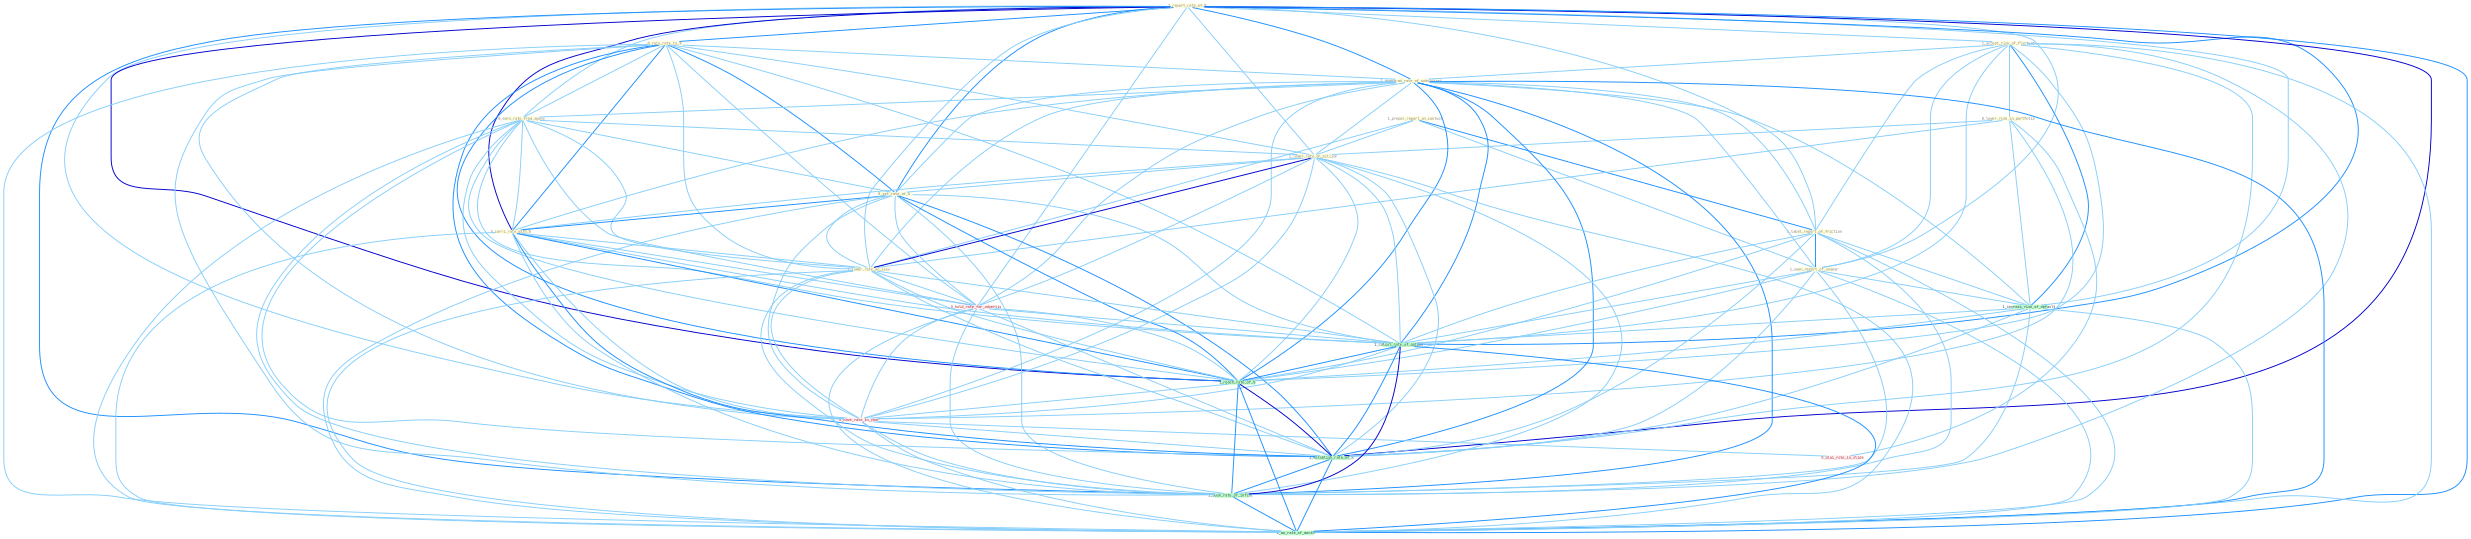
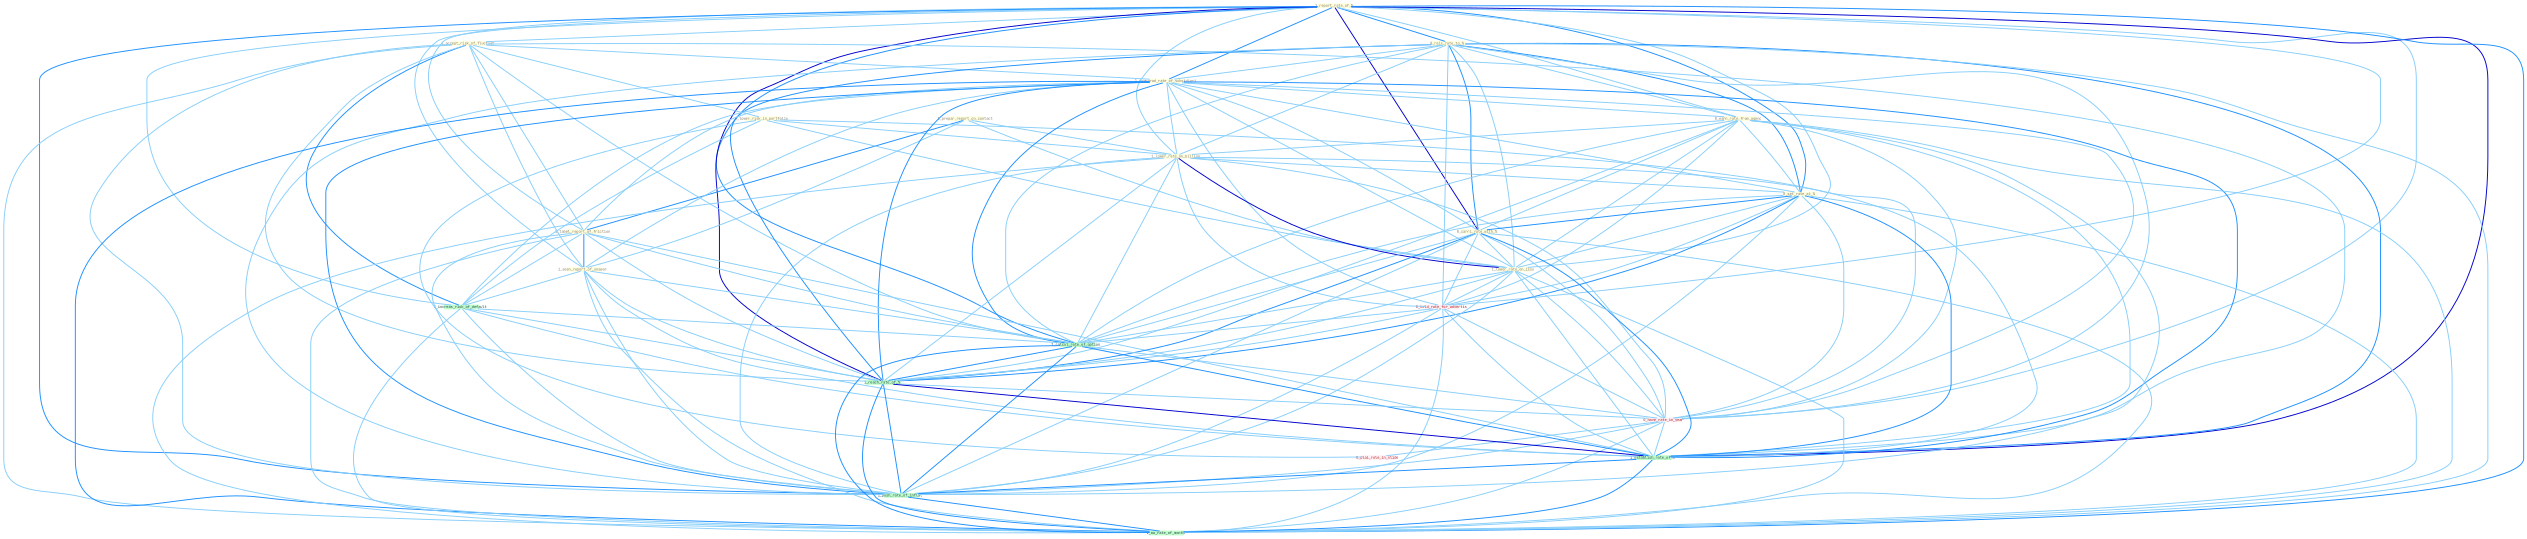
  graph {
    fontname="JetBrains Mono"
    node [color="#ffffe0" fixedsize=true fontcolor="#8b7d6b" fontname="JetBrains Mono" fontsize=4 shape=polygon style=filled]
    edge [color="#87cefa" fontname="JetBrains Mono" w=1]
    n1 [height=.06 label="1_report_rate_of_%" width=.5]
    "1_prepar_report_on_contact " [height=.06 width=.5]
    "1_accept_risk_of_fluctuat " [height=.06 width=.5]
    "0_lower_risk_in_portfolio " [height=.06 width=.5]
    "0_rais_rate_to_% " [height=.06 width=.5]
    "1_downgrad_rate_of_subsidiari " [height=.06 width=.5]
    "0_earn_rate_from_agenc " [height=.06 width=.5]
    "1_lower_rate_on_billion " [height=.06 width=.5]
    "1_label_report_of_friction " [height=.06 width=.5]
    "0_set_rate_at_% " [height=.06 width=.5]
    "0_carri_rate_with_% " [height=.06 width=.5]
    "1_seen_report_of_unawar " [height=.06 width=.5]
    "1_lower_rate_on_issu " [height=.06 width=.5]
    "0_hold_rate_for_advertis " [color="#fff0f5" fontcolor="#b22222" height=.06 width=.5]
    "0_have_rate_in_year " [color="#fff0f5" fontcolor="#b22222" height=.06 width=.5]
    "0_plai_role_in_slide " [color="#fff0f5" fontcolor="#b22222" height=.06 width=.5]
    "1_increas_risk_of_default " [color="#BDFCC9" fontcolor="#2f4f4f" height=.06 width=.5]
    "1_calcul_rate_of_option " [color="#BDFCC9" fontcolor="#2f4f4f" height=.06 width=.5]
    "1_reach_rate_of_% " [color="#BDFCC9" fontcolor="#2f4f4f" height=.06 width=.5]
    "1_establish_rate_of_% " [color="#BDFCC9" fontcolor="#2f4f4f" height=.06 width=.5]
    "1_push_rate_of_inflat " [color="#BDFCC9" fontcolor="#2f4f4f" height=.06 width=.5]
    "1_wa_rate_of_month " [color="#BDFCC9" fontcolor="#2f4f4f" height=.06 width=.5]
    subgraph sub_1 {
      n1
      "1_prepar_report_on_contact "
      "1_accept_risk_of_fluctuat "
      "0_lower_risk_in_portfolio "
      "0_rais_rate_to_% "
      "1_downgrad_rate_of_subsidiari "
      "0_earn_rate_from_agenc "
      "1_lower_rate_on_billion "
      "1_label_report_of_friction "
      "0_set_rate_at_% "
      "0_carri_rate_with_% "
      "1_seen_report_of_unawar "
      "1_lower_rate_on_issu "
    }
    subgraph sub_2 {
      "0_hold_rate_for_advertis "
      "0_have_rate_in_year "
      "0_plai_role_in_slide "
    }
    n1 -- "1_accept_risk_of_fluctuat "
    n1 -- "0_rais_rate_to_% " [color="#1e90ff" w=2]
    n1 -- "1_downgrad_rate_of_subsidiari " [color="#1e90ff" w=2]
    n1 -- "0_earn_rate_from_agenc "
    n1 -- "1_lower_rate_on_billion "
    n1 -- "1_label_report_of_friction "
    n1 -- "0_set_rate_at_% " [color="#1e90ff" w=2]
    n1 -- "0_carri_rate_with_% " [color="#0000cd" w=3]
    n1 -- "1_seen_report_of_unawar "
    n1 -- "1_lower_rate_on_issu "
    n1 -- "0_hold_rate_for_advertis "
    n1 -- "0_have_rate_in_year "
    n1 -- "1_increas_risk_of_default "
    n1 -- "1_calcul_rate_of_option " [color="#1e90ff" w=2]
    n1 -- "1_reach_rate_of_% " [color="#0000cd" w=3]
    n1 -- "1_establish_rate_of_% " [color="#0000cd" w=3]
    n1 -- "1_push_rate_of_inflat " [color="#1e90ff" w=2]
    n1 -- "1_wa_rate_of_month " [color="#1e90ff" w=2]
    "1_prepar_report_on_contact " -- "1_lower_rate_on_billion "
    "1_prepar_report_on_contact " -- "1_label_report_of_friction " [color="#1e90ff"]
    "1_prepar_report_on_contact " -- "1_seen_report_of_unawar "
    "1_prepar_report_on_contact " -- "1_lower_rate_on_issu "
    "1_accept_risk_of_fluctuat " -- "0_lower_risk_in_portfolio "
    "1_accept_risk_of_fluctuat " -- "1_downgrad_rate_of_subsidiari "
    "1_accept_risk_of_fluctuat " -- "1_label_report_of_friction "
    "1_accept_risk_of_fluctuat " -- "1_seen_report_of_unawar "
    "1_accept_risk_of_fluctuat " -- "1_increas_risk_of_default " [color="#1e90ff" w=2]
    "1_accept_risk_of_fluctuat " -- "1_calcul_rate_of_option "
    "1_accept_risk_of_fluctuat " -- "1_reach_rate_of_% "
    "1_accept_risk_of_fluctuat " -- "1_establish_rate_of_% "
    "1_accept_risk_of_fluctuat " -- "1_push_rate_of_inflat "
    "1_accept_risk_of_fluctuat " -- "1_wa_rate_of_month "
    "0_lower_risk_in_portfolio " -- "1_lower_rate_on_billion "
    "0_lower_risk_in_portfolio " -- "1_lower_rate_on_issu "
    "0_lower_risk_in_portfolio " -- "0_have_rate_in_year "
    "0_lower_risk_in_portfolio " -- "0_plai_role_in_slide "
    "0_lower_risk_in_portfolio " -- "1_increas_risk_of_default "
    "0_rais_rate_to_% " -- "1_downgrad_rate_of_subsidiari "
    "0_rais_rate_to_% " -- "0_earn_rate_from_agenc "
    "0_rais_rate_to_% " -- "1_lower_rate_on_billion "
    "0_rais_rate_to_% " -- "0_set_rate_at_% " [color="#1e90ff" w=2]
    "0_rais_rate_to_% " -- "0_carri_rate_with_% " [color="#1e90ff" w=2]
    "0_rais_rate_to_% " -- "1_lower_rate_on_issu "
    "0_rais_rate_to_% " -- "0_hold_rate_for_advertis "
    "0_rais_rate_to_% " -- "0_have_rate_in_year "
    "0_rais_rate_to_% " -- "1_calcul_rate_of_option "
    "0_rais_rate_to_% " -- "1_reach_rate_of_% " [color="#1e90ff" w=2]
    "0_rais_rate_to_% " -- "1_establish_rate_of_% " [color="#1e90ff" w=2]
    "0_rais_rate_to_% " -- "1_push_rate_of_inflat "
    "0_rais_rate_to_% " -- "1_wa_rate_of_month "
    "1_downgrad_rate_of_subsidiari " -- "0_earn_rate_from_agenc "
    "1_downgrad_rate_of_subsidiari " -- "1_lower_rate_on_billion "
    "1_downgrad_rate_of_subsidiari " -- "1_label_report_of_friction "
    "1_downgrad_rate_of_subsidiari " -- "0_set_rate_at_% "
    "1_downgrad_rate_of_subsidiari " -- "0_carri_rate_with_% "
    "1_downgrad_rate_of_subsidiari " -- "1_seen_report_of_unawar "
    "1_downgrad_rate_of_subsidiari " -- "1_lower_rate_on_issu "
    "1_downgrad_rate_of_subsidiari " -- "0_hold_rate_for_advertis "
    "1_downgrad_rate_of_subsidiari " -- "0_have_rate_in_year "
    "1_downgrad_rate_of_subsidiari " -- "1_increas_risk_of_default "
    "1_downgrad_rate_of_subsidiari " -- "1_calcul_rate_of_option " [color="#1e90ff" w=2]
    "1_downgrad_rate_of_subsidiari " -- "1_reach_rate_of_% " [color="#1e90ff" w=2]
    "1_downgrad_rate_of_subsidiari " -- "1_establish_rate_of_% " [color="#1e90ff" w=2]
    "1_downgrad_rate_of_subsidiari " -- "1_push_rate_of_inflat " [color="#1e90ff" w=2]
    "1_downgrad_rate_of_subsidiari " -- "1_wa_rate_of_month " [color="#1e90ff" w=2]
    "0_earn_rate_from_agenc " -- "1_lower_rate_on_billion "
    "0_earn_rate_from_agenc " -- "0_set_rate_at_% "
    "0_earn_rate_from_agenc " -- "0_carri_rate_with_% "
    "0_earn_rate_from_agenc " -- "1_lower_rate_on_issu "
    "0_earn_rate_from_agenc " -- "0_hold_rate_for_advertis "
    "0_earn_rate_from_agenc " -- "0_have_rate_in_year "
    "0_earn_rate_from_agenc " -- "1_calcul_rate_of_option "
    "0_earn_rate_from_agenc " -- "1_reach_rate_of_% "
    "0_earn_rate_from_agenc " -- "1_establish_rate_of_% "
    "0_earn_rate_from_agenc " -- "1_push_rate_of_inflat "
    "0_earn_rate_from_agenc " -- "1_wa_rate_of_month "
    "1_lower_rate_on_billion " -- "0_set_rate_at_% "
-   "1_lower_rate_on_billion " -- "0_carri_rate_with_% "
    "1_lower_rate_on_billion " -- "1_lower_rate_on_issu " [color="#0000cd" w=3]
    "1_lower_rate_on_billion " -- "0_hold_rate_for_advertis "
    "1_lower_rate_on_billion " -- "0_have_rate_in_year "
    "1_lower_rate_on_billion " -- "1_calcul_rate_of_option "
    "1_lower_rate_on_billion " -- "1_reach_rate_of_% "
    "1_lower_rate_on_billion " -- "1_establish_rate_of_% "
    "1_lower_rate_on_billion " -- "1_push_rate_of_inflat "
    "1_lower_rate_on_billion " -- "1_wa_rate_of_month "
    "1_label_report_of_friction " -- "1_seen_report_of_unawar " [color="#1e90ff" w=2]
    "1_label_report_of_friction " -- "1_increas_risk_of_default "
    "1_label_report_of_friction " -- "1_calcul_rate_of_option "
    "1_label_report_of_friction " -- "1_reach_rate_of_% "
    "1_label_report_of_friction " -- "1_establish_rate_of_% "
    "1_label_report_of_friction " -- "1_push_rate_of_inflat "
    "1_label_report_of_friction " -- "1_wa_rate_of_month "
    "0_set_rate_at_% " -- "0_carri_rate_with_% " [color="#1e90ff" w=2]
    "0_set_rate_at_% " -- "1_lower_rate_on_issu "
    "0_set_rate_at_% " -- "0_hold_rate_for_advertis "
    "0_set_rate_at_% " -- "0_have_rate_in_year "
    "0_set_rate_at_% " -- "1_calcul_rate_of_option "
    "0_set_rate_at_% " -- "1_reach_rate_of_% " [color="#1e90ff" w=2]
    "0_set_rate_at_% " -- "1_establish_rate_of_% " [color="#1e90ff" w=2]
    "0_set_rate_at_% " -- "1_push_rate_of_inflat "
    "0_set_rate_at_% " -- "1_wa_rate_of_month "
    "0_carri_rate_with_% " -- "1_lower_rate_on_issu "
    "0_carri_rate_with_% " -- "0_hold_rate_for_advertis "
    "0_carri_rate_with_% " -- "0_have_rate_in_year "
    "0_carri_rate_with_% " -- "1_calcul_rate_of_option "
    "0_carri_rate_with_% " -- "1_reach_rate_of_% " [color="#1e90ff" w=2]
    "0_carri_rate_with_% " -- "1_establish_rate_of_% " [color="#1e90ff" w=2]
    "0_carri_rate_with_% " -- "1_push_rate_of_inflat "
    "0_carri_rate_with_% " -- "1_wa_rate_of_month "
    "1_seen_report_of_unawar " -- "1_increas_risk_of_default "
    "1_seen_report_of_unawar " -- "1_calcul_rate_of_option "
    "1_seen_report_of_unawar " -- "1_reach_rate_of_% "
    "1_seen_report_of_unawar " -- "1_establish_rate_of_% "
    "1_seen_report_of_unawar " -- "1_push_rate_of_inflat "
    "1_seen_report_of_unawar " -- "1_wa_rate_of_month "
    "1_lower_rate_on_issu " -- "0_hold_rate_for_advertis "
    "1_lower_rate_on_issu " -- "0_have_rate_in_year "
    "1_lower_rate_on_issu " -- "1_calcul_rate_of_option "
    "1_lower_rate_on_issu " -- "1_reach_rate_of_% "
    "1_lower_rate_on_issu " -- "1_establish_rate_of_% "
    "1_lower_rate_on_issu " -- "1_push_rate_of_inflat "
    "1_lower_rate_on_issu " -- "1_wa_rate_of_month "
    "0_hold_rate_for_advertis " -- "0_have_rate_in_year "
    "0_hold_rate_for_advertis " -- "1_calcul_rate_of_option "
    "0_hold_rate_for_advertis " -- "1_reach_rate_of_% "
    "0_hold_rate_for_advertis " -- "1_establish_rate_of_% "
    "0_hold_rate_for_advertis " -- "1_push_rate_of_inflat "
    "0_hold_rate_for_advertis " -- "1_wa_rate_of_month "
    "0_have_rate_in_year " -- "0_plai_role_in_slide "
    "0_have_rate_in_year " -- "1_establish_rate_of_% "
    "0_have_rate_in_year " -- "1_push_rate_of_inflat "
    "0_have_rate_in_year " -- "1_wa_rate_of_month "
    "1_increas_risk_of_default " -- "1_calcul_rate_of_option "
    "1_increas_risk_of_default " -- "1_reach_rate_of_% "
    "1_increas_risk_of_default " -- "1_establish_rate_of_% "
    "1_increas_risk_of_default " -- "1_push_rate_of_inflat "
    "1_increas_risk_of_default " -- "1_wa_rate_of_month "
    "1_calcul_rate_of_option " -- "0_have_rate_in_year "
    "1_calcul_rate_of_option " -- "1_reach_rate_of_% " [color="#1e90ff" w=2]
    "1_calcul_rate_of_option " -- "1_establish_rate_of_% " [color="#1e90ff" w=2]
-   "1_calcul_rate_of_option " -- "1_push_rate_of_inflat " [color="#0000cd" w=2]
+   "1_calcul_rate_of_option " -- "1_push_rate_of_inflat " [color="#1e90ff" w=2]
    "1_calcul_rate_of_option " -- "1_wa_rate_of_month " [color="#1e90ff" w=2]
    "1_reach_rate_of_% " -- "0_have_rate_in_year "
    "1_reach_rate_of_% " -- "1_establish_rate_of_% " [color="#0000cd" w=3]
    "1_reach_rate_of_% " -- "1_push_rate_of_inflat " [color="#1e90ff" w=2]
    "1_reach_rate_of_% " -- "1_wa_rate_of_month " [color="#1e90ff" w=2]
    "1_establish_rate_of_% " -- "1_push_rate_of_inflat " [color="#1e90ff" w=2]
    "1_establish_rate_of_% " -- "1_wa_rate_of_month " [color="#1e90ff" w=2]
    "1_push_rate_of_inflat " -- "1_wa_rate_of_month " [color="#1e90ff" w=2]
  }
